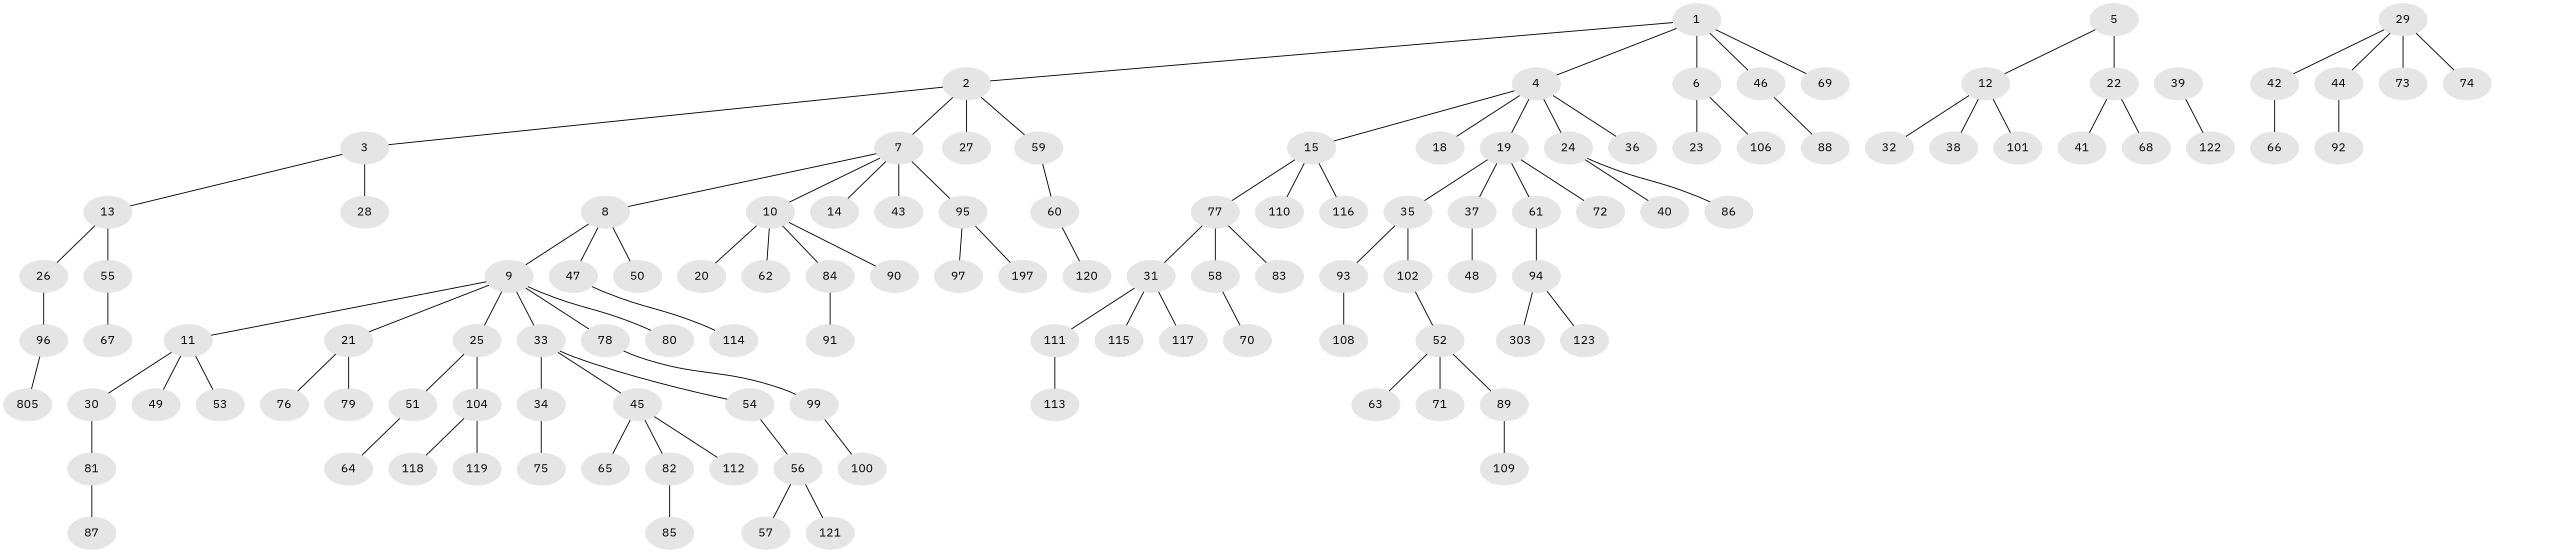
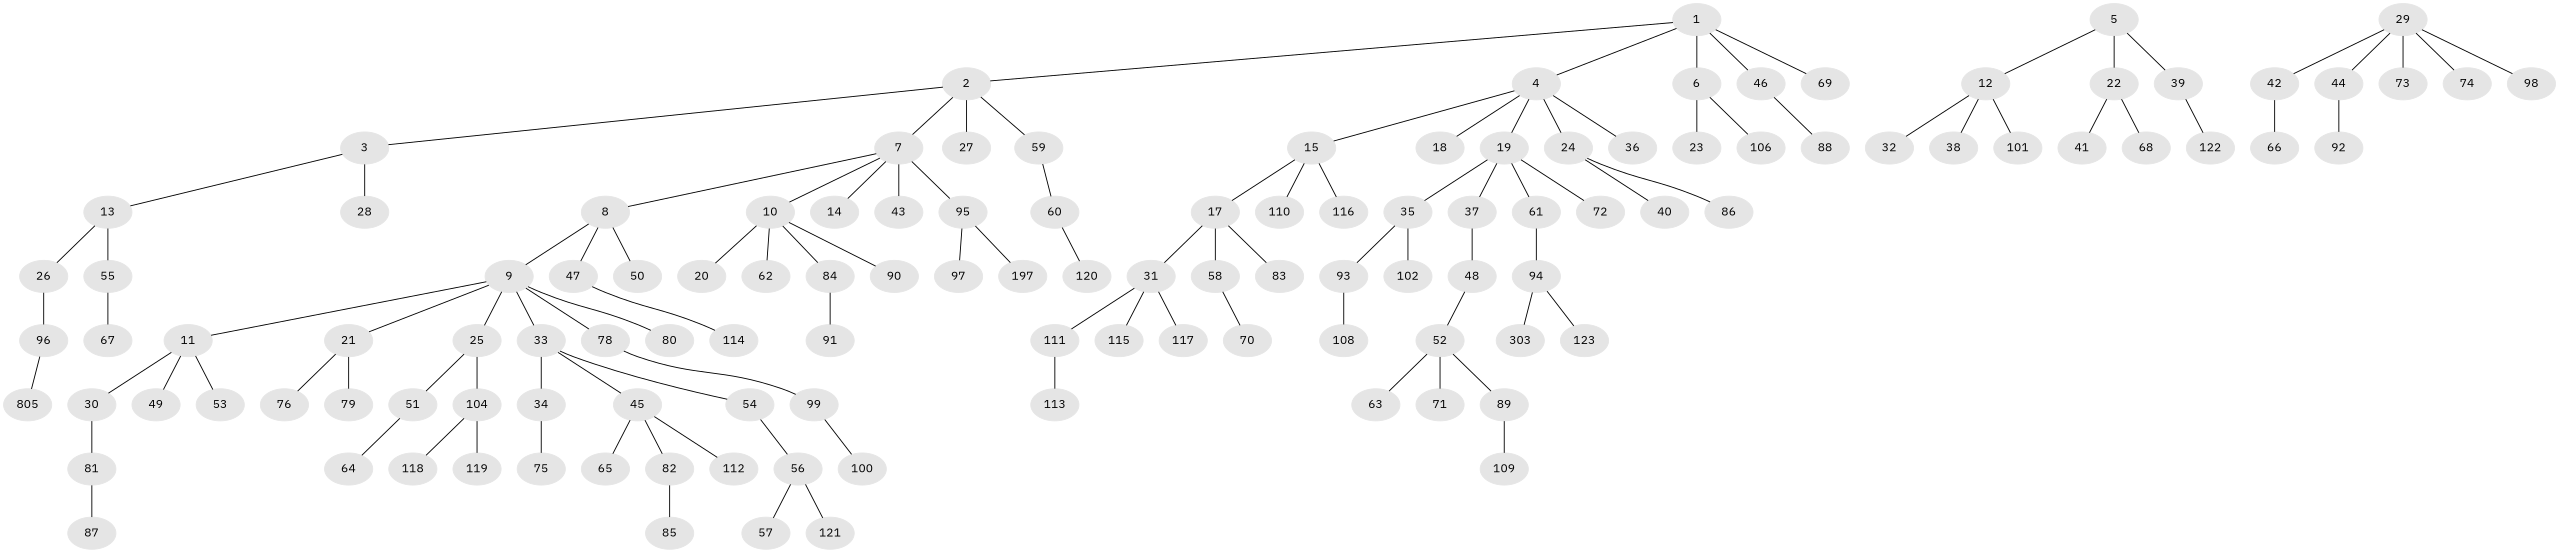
  graph {
    fontname="IBM Plex Sans"
    node [color=gray90 fontname="IBM Plex Sans" style=filled]
    edge [fontname="IBM Plex Sans"]
    1
    2
    4
    6
    46
    69
    3
    7
    27
    59
    15
    18
    19
    24
    36
    5
    12
    22
    39
    23
    106
    88
    13
    28
    8
    10
    14
    43
    95
    60
    26
    55
-   17 [label=77]
+   17
    110
    116
    35
    37
    61
    72
    40
    86
    32
    38
    101
    41
    68
    122
    9
    47
    50
    20
    62
    84
    90
    97
    n56 [label=197]
    11
    21
    25
    33
    78
    80
    114
    30
    49
    53
    76
    79
    51
    104
    34
    45
    54
    99
    91
    81
    96
    67
    31
    58
    83
    29
    42
    44
    73
    74
+   98
    111
    115
    117
    70
    93
    102
    48
    94
    64
    118
    119
    n99 [label=805]
    66
    92
    113
    75
    65
    82
    112
    56
    108
    52
    85
    63
    71
    89
    109
    57
    121
    120
    n118 [label=303]
    123
    87
    100
    1 -- 2
    1 -- 4
    1 -- 6
    1 -- 46
    1 -- 69
    2 -- 3
    2 -- 7
    2 -- 27
    2 -- 59
    4 -- 15
    4 -- 18
    4 -- 19
    4 -- 24
    4 -- 36
    6 -- 23
    6 -- 106
    46 -- 88
    3 -- 13
    3 -- 28
    7 -- 8
    7 -- 10
    7 -- 14
    7 -- 43
    7 -- 95
    59 -- 60
    15 -- 17
    15 -- 110
    15 -- 116
    19 -- 35
    19 -- 37
    19 -- 61
    19 -- 72
    24 -- 40
    24 -- 86
    5 -- 12
    5 -- 22
+   5 -- 39
    12 -- 32
    12 -- 38
    12 -- 101
    22 -- 41
    22 -- 68
    39 -- 122
    13 -- 26
    13 -- 55
    8 -- 9
    8 -- 47
    8 -- 50
    10 -- 20
    10 -- 62
    10 -- 84
    10 -- 90
    95 -- 97
    95 -- n56
    60 -- 120
    26 -- 96
    55 -- 67
    17 -- 31
    17 -- 58
    17 -- 83
    35 -- 93
    35 -- 102
    37 -- 48
    61 -- 94
    9 -- 11
    9 -- 21
    9 -- 25
    9 -- 33
    9 -- 78
    9 -- 80
    47 -- 114
    84 -- 91
    11 -- 30
    11 -- 49
    11 -- 53
    21 -- 76
    21 -- 79
    25 -- 51
    25 -- 104
    33 -- 34
    33 -- 45
    33 -- 54
    78 -- 99
    30 -- 81
    51 -- 64
    104 -- 118
    104 -- 119
    34 -- 75
    45 -- 65
    45 -- 82
    45 -- 112
    54 -- 56
    99 -- 100
    81 -- 87
    96 -- n99
    31 -- 111
    31 -- 115
    31 -- 117
    58 -- 70
    29 -- 42
    29 -- 44
    29 -- 73
    29 -- 74
+   29 -- 98
    42 -- 66
    44 -- 92
    111 -- 113
    93 -- 108
-   102 -- 52
+   48 -- 52
    94 -- n118
    94 -- 123
    82 -- 85
    56 -- 57
    56 -- 121
    52 -- 63
    52 -- 71
    52 -- 89
    89 -- 109
  }
